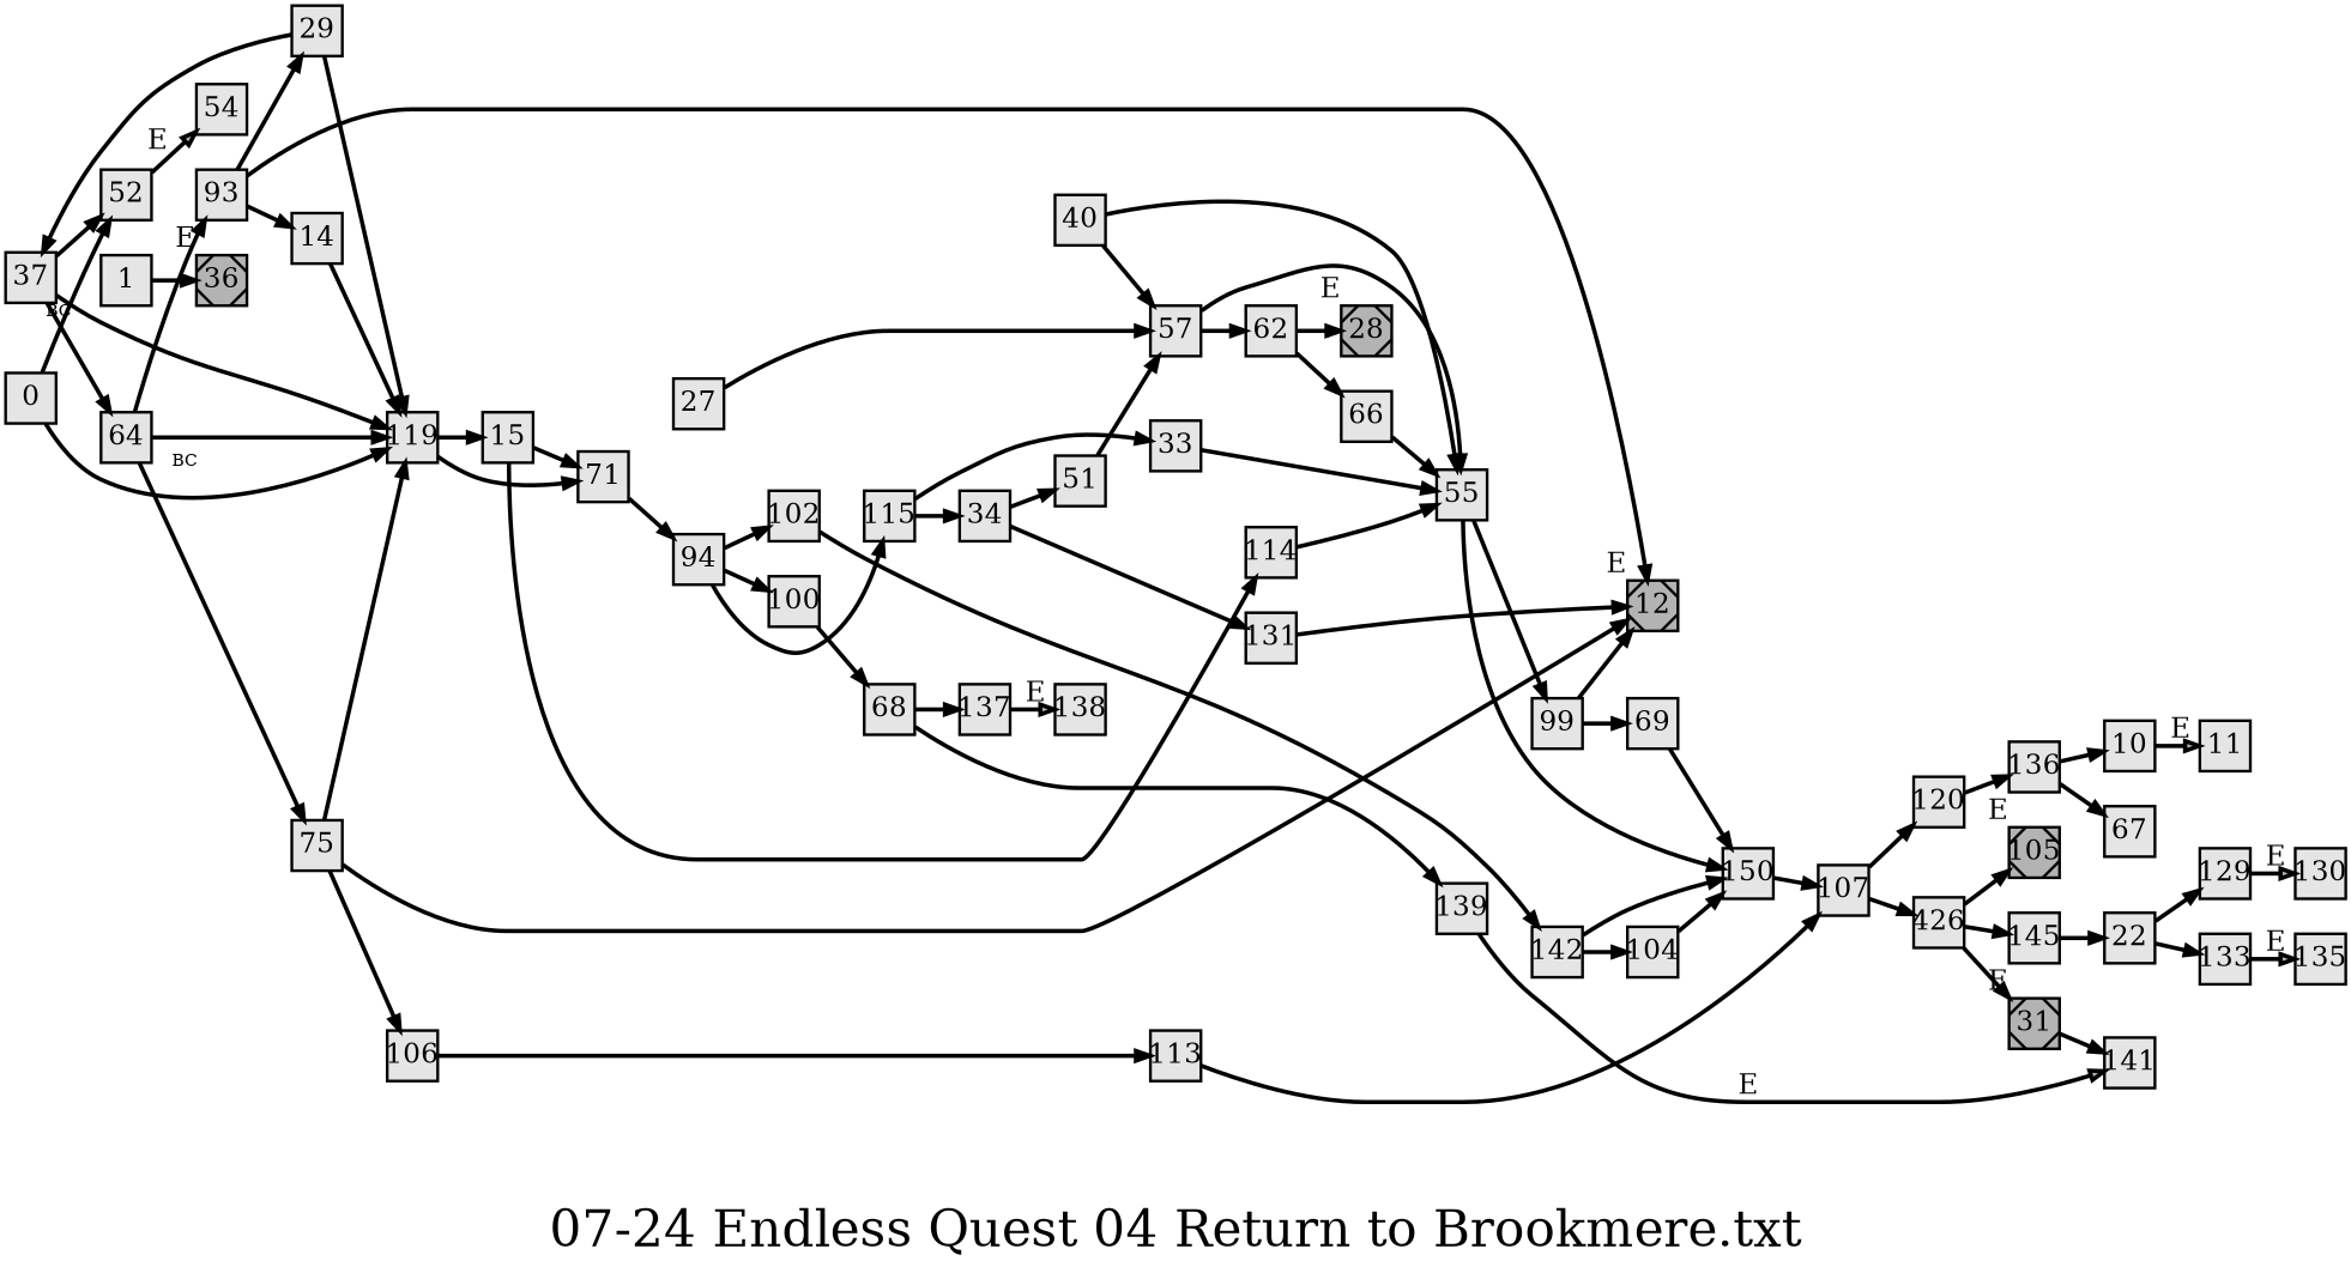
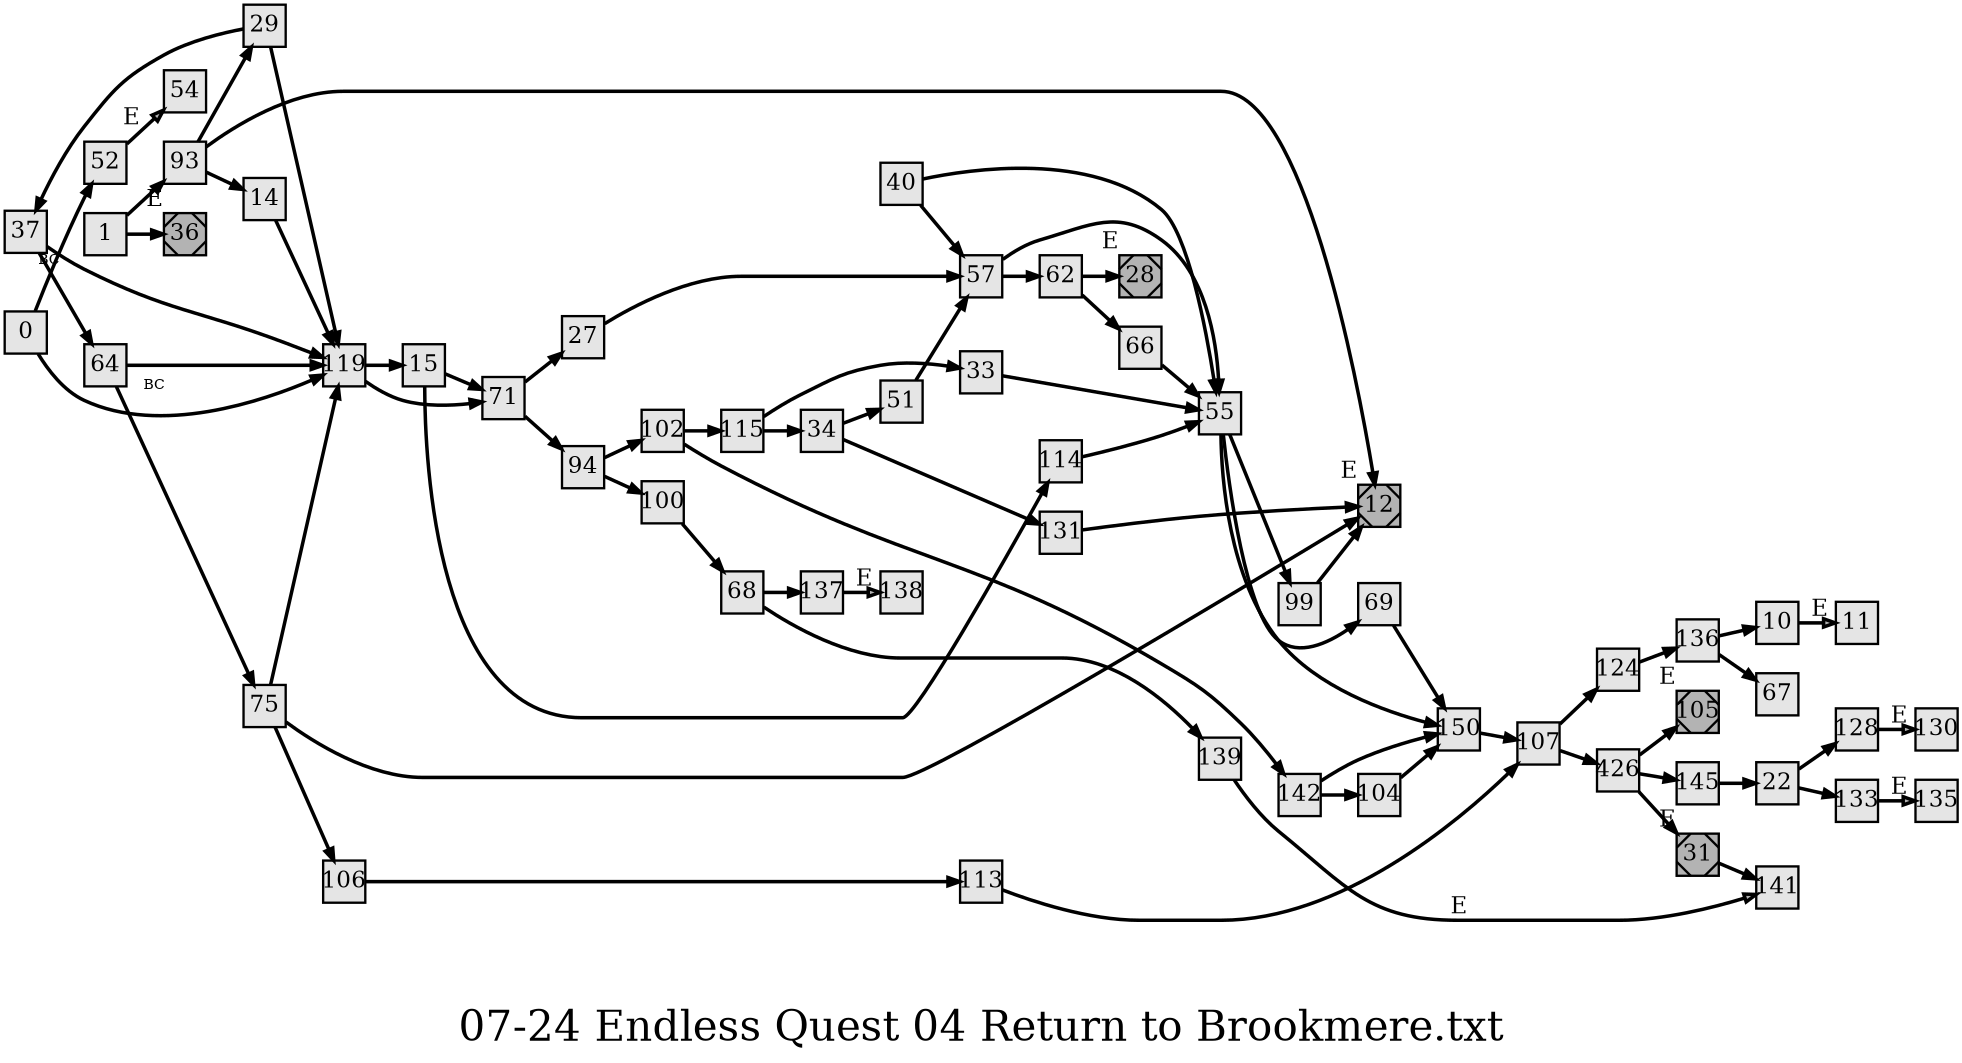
  digraph {
    fontsize=36
    label="07-24 Endless Quest 04 Return to Brookmere.txt"
    nodesep=0.35
    ordering=out
    rankdir=LR
    ranksep=0.45
    node [fillcolor=grey90 fixedsize=true fontsize=20 labelfloat=true margin="0,0" penwidth=2 regular=true shape=rect style=filled]
    edge [fontsize=12 labelfloat=true penwidth=3]
    0
    52
    119
    54
    15
    71
    114
    27
    94
    1
    93
    36 [fillcolor=grey70 shape=Msquare xlabel=E]
    29
    12 [fillcolor=grey70 shape=Msquare xlabel=E]
    14
    37
    64
    10
    11
    55
    57
    102
    100
    99
    150
    22
-   129
+   129 [label=128]
    133
    130
    135
    62
    28 [fillcolor=grey70 shape=Msquare xlabel=E]
    66
    75
    31 [fillcolor=grey70 shape=Msquare xlabel=E]
    141
    33
    69
    107
    34
    51
    131
    106
    40
-   120
+   120 [label=124]
    n46 [label=426]
    113
    68
    137
    139
    138
    115
    142
    104
    105 [fillcolor=grey70 shape=Msquare xlabel=E]
    136
    145
    67
    0 -> 52 [xlabel=BC]
    0 -> 119 [xlabel=BC]
    52 -> 54 [fillcolor=grey70 fontsize=20 shape=Msquare xlabel=E]
    119 -> 15
    119 -> 71
    15 -> 71
    15 -> 114
+   71 -> 27
    71 -> 94
    114 -> 55
    27 -> 57
    94 -> 102
    94 -> 100
-   64 -> 93
+   1 -> 93
    1 -> 36
    93 -> 29
    93 -> 12
    93 -> 14
    29 -> 119
    29 -> 37
    14 -> 119
-   37 -> 52
    37 -> 119
    37 -> 64
    64 -> 119
    64 -> 75
    10 -> 11 [fillcolor=grey70 fontsize=20 shape=Msquare xlabel=E]
    55 -> 99
    55 -> 150
    57 -> 55
    57 -> 62
-   94 -> 115
+   102 -> 115
    102 -> 142
    100 -> 68
    99 -> 12
-   99 -> 69
+   55 -> 69
    150 -> 107
    22 -> 129
    22 -> 133
    129 -> 130 [fillcolor=grey70 fontsize=20 shape=Msquare xlabel=E]
    133 -> 135 [fillcolor=grey70 fontsize=20 shape=Msquare xlabel=E]
    62 -> 28
    62 -> 66
    66 -> 55
    75 -> 119
    75 -> 12
    75 -> 106
    31 -> 141
    33 -> 55
    69 -> 150
    107 -> 120
    107 -> n46
    34 -> 51
    34 -> 131
    51 -> 57
    131 -> 12
    106 -> 113
    40 -> 55
    40 -> 57
    120 -> 136
    n46 -> 31
    n46 -> 105
    n46 -> 145
    113 -> 107
    68 -> 137
    68 -> 139
    137 -> 138 [fillcolor=grey70 fontsize=20 shape=Msquare xlabel=E]
    139 -> 141 [fillcolor=grey70 fontsize=20 shape=Msquare xlabel=E]
    115 -> 33
    115 -> 34
    142 -> 150
    142 -> 104
    104 -> 150
    136 -> 10
    136 -> 67
    145 -> 22
  }
